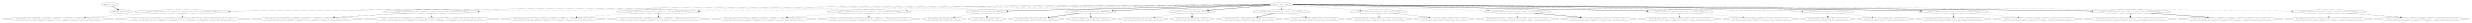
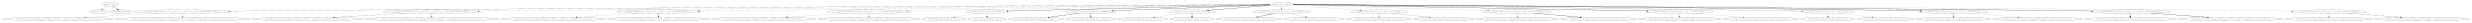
  digraph {
    fontname="Liberation Serif"
    node [fontname="Liberation Serif"]
    edge [arrowhead=normal fontname="Liberation Serif" style=dashed]
    n1 [label=<(METHOD,&lt;clinit&gt;)>]
+   n2 [label=<(MODIFIER,STATIC)>]
    n3 [label=<(METHOD_RETURN,void)>]
    n4 [label=<(BLOCK,&lt;empty&gt;,&lt;empty&gt;)>]
    n5 [label=<(&lt;operator&gt;.assignment,String EJB_JAR_1_1_PUBLIC_ID = &quot;-//Sun Microsystems, Inc.//DTD Enterprise JavaBeans 1.1//EN&quot;)<SUB>41</SUB>>]
    n6 [label=<(&lt;operator&gt;.assignment,String EJB_JAR_2_0_PUBLIC_ID = &quot;-//Sun Microsystems, Inc.//DTD Enterprise JavaBeans 2.0//EN&quot;)<SUB>43</SUB>>]
    n7 [label=<(&lt;operator&gt;.assignment,String JONAS_EJB_JAR_2_4_PUBLIC_ID = &quot;-//ObjectWeb//DTD JOnAS 2.4//EN&quot;)<SUB>47</SUB>>]
    n8 [label=<(&lt;operator&gt;.assignment,String JONAS_EJB_JAR_2_5_PUBLIC_ID = &quot;-//ObjectWeb//DTD JOnAS 2.5//EN&quot;)<SUB>49</SUB>>]
    n9 [label=<(&lt;operator&gt;.assignment,String RMI_ORB = &quot;RMI&quot;)<SUB>53</SUB>>]
    n10 [label=<(&lt;operator&gt;.assignment,String JEREMIE_ORB = &quot;JEREMIE&quot;)<SUB>56</SUB>>]
    n11 [label=<(&lt;operator&gt;.assignment,String DAVID_ORB = &quot;DAVID&quot;)<SUB>59</SUB>>]
    n12 [label=<(&lt;operator&gt;.assignment,String EJB_JAR_1_1_DTD = &quot;ejb-jar_1_1.dtd&quot;)<SUB>65</SUB>>]
    n13 [label=<(&lt;operator&gt;.assignment,String EJB_JAR_2_0_DTD = &quot;ejb-jar_2_0.dtd&quot;)<SUB>66</SUB>>]
    n14 [label=<(&lt;operator&gt;.assignment,String JONAS_EJB_JAR_2_4_DTD = &quot;jonas-ejb-jar_2_4.dtd&quot;)<SUB>72</SUB>>]
    n15 [label=<(&lt;operator&gt;.assignment,String JONAS_EJB_JAR_2_5_DTD = &quot;jonas-ejb-jar_2_5.dtd&quot;)<SUB>74</SUB>>]
    n16 [label=<(&lt;operator&gt;.assignment,String JONAS_DD = &quot;jonas-ejb-jar.xml&quot;)<SUB>78</SUB>>]
    n17 [label=<(&lt;operator&gt;.assignment,String GENIC_CLASS = &quot;org.objectweb.jonas_ejb.genic.GenIC&quot;)<SUB>81</SUB>>]
    n18 [label=<(&lt;operator&gt;.assignment,String OLD_GENIC_CLASS_1 = &quot;org.objectweb.jonas_ejb.tools.GenWholeIC&quot;)<SUB>85</SUB>>]
    n19 [label=<(&lt;operator&gt;.assignment,String OLD_GENIC_CLASS_2 = &quot;org.objectweb.jonas_ejb.tools.GenIC&quot;)<SUB>89</SUB>>]
    n20 [label=<(IDENTIFIER,EJB_JAR_1_1_PUBLIC_ID,String EJB_JAR_1_1_PUBLIC_ID = &quot;-//Sun Microsystems, Inc.//DTD Enterprise JavaBeans 1.1//EN&quot;)<SUB>41</SUB>>]
    n21 [label=<(LITERAL,&quot;-//Sun Microsystems, Inc.//DTD Enterprise JavaBeans 1.1//EN&quot;,String EJB_JAR_1_1_PUBLIC_ID = &quot;-//Sun Microsystems, Inc.//DTD Enterprise JavaBeans 1.1//EN&quot;)<SUB>42</SUB>>]
    n22 [label=<(IDENTIFIER,EJB_JAR_2_0_PUBLIC_ID,String EJB_JAR_2_0_PUBLIC_ID = &quot;-//Sun Microsystems, Inc.//DTD Enterprise JavaBeans 2.0//EN&quot;)<SUB>43</SUB>>]
    n23 [label=<(LITERAL,&quot;-//Sun Microsystems, Inc.//DTD Enterprise JavaBeans 2.0//EN&quot;,String EJB_JAR_2_0_PUBLIC_ID = &quot;-//Sun Microsystems, Inc.//DTD Enterprise JavaBeans 2.0//EN&quot;)<SUB>44</SUB>>]
    n24 [label=<(IDENTIFIER,JONAS_EJB_JAR_2_4_PUBLIC_ID,String JONAS_EJB_JAR_2_4_PUBLIC_ID = &quot;-//ObjectWeb//DTD JOnAS 2.4//EN&quot;)<SUB>47</SUB>>]
    n25 [label=<(LITERAL,&quot;-//ObjectWeb//DTD JOnAS 2.4//EN&quot;,String JONAS_EJB_JAR_2_4_PUBLIC_ID = &quot;-//ObjectWeb//DTD JOnAS 2.4//EN&quot;)<SUB>48</SUB>>]
    n26 [label=<(IDENTIFIER,JONAS_EJB_JAR_2_5_PUBLIC_ID,String JONAS_EJB_JAR_2_5_PUBLIC_ID = &quot;-//ObjectWeb//DTD JOnAS 2.5//EN&quot;)<SUB>49</SUB>>]
    n27 [label=<(LITERAL,&quot;-//ObjectWeb//DTD JOnAS 2.5//EN&quot;,String JONAS_EJB_JAR_2_5_PUBLIC_ID = &quot;-//ObjectWeb//DTD JOnAS 2.5//EN&quot;)<SUB>50</SUB>>]
    n28 [label=<(IDENTIFIER,RMI_ORB,String RMI_ORB = &quot;RMI&quot;)<SUB>53</SUB>>]
    n29 [label=<(LITERAL,&quot;RMI&quot;,String RMI_ORB = &quot;RMI&quot;)<SUB>53</SUB>>]
    n30 [label=<(IDENTIFIER,JEREMIE_ORB,String JEREMIE_ORB = &quot;JEREMIE&quot;)<SUB>56</SUB>>]
    n31 [label=<(LITERAL,&quot;JEREMIE&quot;,String JEREMIE_ORB = &quot;JEREMIE&quot;)<SUB>56</SUB>>]
    n32 [label=<(IDENTIFIER,DAVID_ORB,String DAVID_ORB = &quot;DAVID&quot;)<SUB>59</SUB>>]
    n33 [label=<(LITERAL,&quot;DAVID&quot;,String DAVID_ORB = &quot;DAVID&quot;)<SUB>59</SUB>>]
    n34 [label=<(IDENTIFIER,EJB_JAR_1_1_DTD,String EJB_JAR_1_1_DTD = &quot;ejb-jar_1_1.dtd&quot;)<SUB>65</SUB>>]
    n35 [label=<(LITERAL,&quot;ejb-jar_1_1.dtd&quot;,String EJB_JAR_1_1_DTD = &quot;ejb-jar_1_1.dtd&quot;)<SUB>65</SUB>>]
    n36 [label=<(IDENTIFIER,EJB_JAR_2_0_DTD,String EJB_JAR_2_0_DTD = &quot;ejb-jar_2_0.dtd&quot;)<SUB>66</SUB>>]
    n37 [label=<(LITERAL,&quot;ejb-jar_2_0.dtd&quot;,String EJB_JAR_2_0_DTD = &quot;ejb-jar_2_0.dtd&quot;)<SUB>66</SUB>>]
    n38 [label=<(IDENTIFIER,JONAS_EJB_JAR_2_4_DTD,String JONAS_EJB_JAR_2_4_DTD = &quot;jonas-ejb-jar_2_4.dtd&quot;)<SUB>72</SUB>>]
    n39 [label=<(LITERAL,&quot;jonas-ejb-jar_2_4.dtd&quot;,String JONAS_EJB_JAR_2_4_DTD = &quot;jonas-ejb-jar_2_4.dtd&quot;)<SUB>73</SUB>>]
    n40 [label=<(IDENTIFIER,JONAS_EJB_JAR_2_5_DTD,String JONAS_EJB_JAR_2_5_DTD = &quot;jonas-ejb-jar_2_5.dtd&quot;)<SUB>74</SUB>>]
    n41 [label=<(LITERAL,&quot;jonas-ejb-jar_2_5.dtd&quot;,String JONAS_EJB_JAR_2_5_DTD = &quot;jonas-ejb-jar_2_5.dtd&quot;)<SUB>75</SUB>>]
    n42 [label=<(IDENTIFIER,JONAS_DD,String JONAS_DD = &quot;jonas-ejb-jar.xml&quot;)<SUB>78</SUB>>]
    n43 [label=<(LITERAL,&quot;jonas-ejb-jar.xml&quot;,String JONAS_DD = &quot;jonas-ejb-jar.xml&quot;)<SUB>78</SUB>>]
    n44 [label=<(IDENTIFIER,GENIC_CLASS,String GENIC_CLASS = &quot;org.objectweb.jonas_ejb.genic.GenIC&quot;)<SUB>81</SUB>>]
    n45 [label=<(LITERAL,&quot;org.objectweb.jonas_ejb.genic.GenIC&quot;,String GENIC_CLASS = &quot;org.objectweb.jonas_ejb.genic.GenIC&quot;)<SUB>82</SUB>>]
    n46 [label=<(IDENTIFIER,OLD_GENIC_CLASS_1,String OLD_GENIC_CLASS_1 = &quot;org.objectweb.jonas_ejb.tools.GenWholeIC&quot;)<SUB>85</SUB>>]
    n47 [label=<(LITERAL,&quot;org.objectweb.jonas_ejb.tools.GenWholeIC&quot;,String OLD_GENIC_CLASS_1 = &quot;org.objectweb.jonas_ejb.tools.GenWholeIC&quot;)<SUB>86</SUB>>]
    n48 [label=<(IDENTIFIER,OLD_GENIC_CLASS_2,String OLD_GENIC_CLASS_2 = &quot;org.objectweb.jonas_ejb.tools.GenIC&quot;)<SUB>89</SUB>>]
    n49 [label=<(LITERAL,&quot;org.objectweb.jonas_ejb.tools.GenIC&quot;,String OLD_GENIC_CLASS_2 = &quot;org.objectweb.jonas_ejb.tools.GenIC&quot;)<SUB>90</SUB>>]
+   n1 -> n2 [style=solid]
    n1 -> n3 [arrowhead=box style=bold]
    n4 -> n5 [arrowhead=tee style=solid]
    n4 -> n6
    n4 -> n7 [arrowhead=box]
    n4 -> n8 [arrowhead=tee]
    n4 -> n9 [arrowhead=tee style=bold]
    n4 -> n10 [arrowhead=tee style=bold]
    n4 -> n11 [arrowhead=box style=bold]
    n4 -> n12 [style=solid]
    n4 -> n13
    n4 -> n14
    n4 -> n15 [style=bold]
    n4 -> n16 [arrowhead=tee style=solid]
    n4 -> n17 [arrowhead=box style=bold]
    n4 -> n18 [arrowhead=tee style=bold]
    n4 -> n19 [arrowhead=tee]
    n5 -> n20
    n5 -> n21 [style=solid]
    n6 -> n22 [arrowhead=box style=solid]
    n6 -> n23 [style=solid]
    n7 -> n24 [arrowhead=box]
    n7 -> n25 [style=bold]
    n8 -> n26 [arrowhead=box]
    n8 -> n27 [style=solid]
    n9 -> n28
    n9 -> n29 [arrowhead=box]
    n10 -> n30 [style=bold]
    n10 -> n31 [arrowhead=tee style=bold]
    n11 -> n32
    n11 -> n33 [arrowhead=box style=bold]
    n12 -> n34 [style=bold]
    n12 -> n35 [arrowhead=box]
    n13 -> n36 [arrowhead=tee style=solid]
    n13 -> n37 [style=solid]
    n14 -> n38 [arrowhead=tee]
    n14 -> n39 [arrowhead=box style=bold]
    n15 -> n40 [style=solid]
    n15 -> n41 [arrowhead=tee]
    n16 -> n42 [arrowhead=box]
    n16 -> n43 [arrowhead=tee]
    n17 -> n44 [arrowhead=tee style=bold]
    n17 -> n45
    n18 -> n46 [arrowhead=box style=bold]
    n18 -> n47 [style=bold]
    n19 -> n48 [arrowhead=tee]
    n19 -> n49 [arrowhead=box style=solid]
  }
